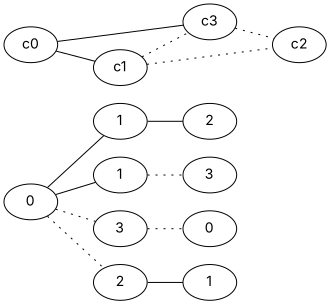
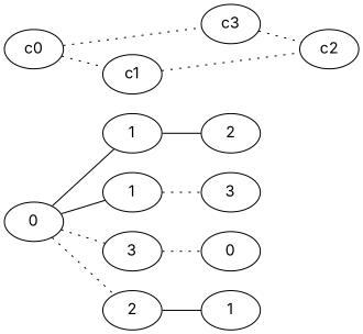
  graph {
    fontname=Inter
    rankdir=LR
    node [fontname=Inter]
    edge [fontname=Inter style=dotted]
    n1 [label=0]
    n2 [label=1]
    n3 [label=1]
    n4 [label=3]
    n5 [label=2]
    n6 [label=2]
    n7 [label=3]
    n8 [label=0]
    n9 [label=1]
    c0
    c1
    c3
    c2
    n1 -- n2 [style=""]
    n1 -- n3 [style=""]
    n1 -- n4
    n1 -- n5
    n2 -- n6 [style=""]
    n3 -- n7
    n4 -- n8
    n5 -- n9 [style=""]
-   c0 -- c1 [style=""]
-   c0 -- c3 [style=solid]
-   c1 -- c3
+   c0 -- c1
+   c0 -- c3
    c1 -- c2
    c3 -- c2
  }
